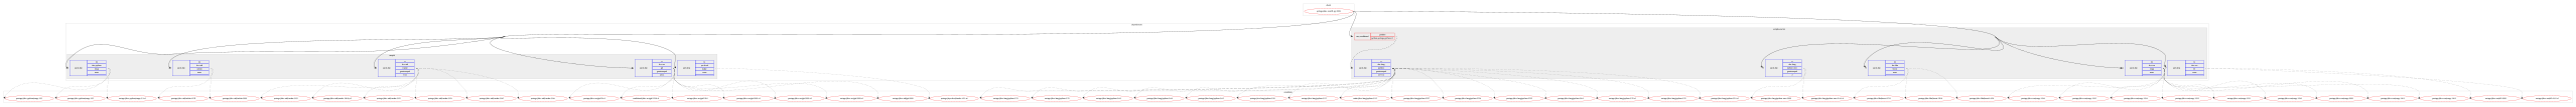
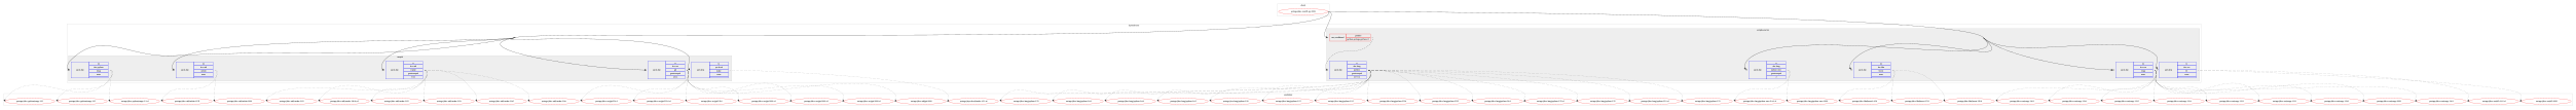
  digraph {
    compound=true
    concentrate=true
    fontname=Merriweather
    fontsize=10
    newrank=true
    rankdir=TB
    ranksep=1.5
    node [color=red fontname=Merriweather fontsize=10]
    edge [arrowhead=vee fontname=Merriweather headport=w style=dotted tailport=e weight=100]
    n1 [label="portage://dev-ros/tf2_py-9999" width=4]
    n2 [color=blue label=<<TABLE BORDER="0" CELLBORDER="1" CELLSPACING="0" CELLPADDING="4" WIDTH="220"><TR><TD ROWSPAN="6" CELLPADDING="30">pack_dep</TD></TR><TR><TD WIDTH="110">no</TD></TR><TR><TD>dev-python</TD></TR><TR><TD>empy</TD></TR><TR><TD>none</TD></TR><TR><TD></TD></TR></TABLE>> shape=none]
    n3 [color=blue label=<<TABLE BORDER="0" CELLBORDER="1" CELLSPACING="0" CELLPADDING="4" WIDTH="220"><TR><TD ROWSPAN="6" CELLPADDING="30">pack_dep</TD></TR><TR><TD WIDTH="110">no</TD></TR><TR><TD>dev-util</TD></TR><TR><TD>catkin</TD></TR><TR><TD>none</TD></TR><TR><TD></TD></TR></TABLE>> shape=none]
    n4 [color=blue label=<<TABLE BORDER="0" CELLBORDER="1" CELLSPACING="0" CELLPADDING="4" WIDTH="220"><TR><TD ROWSPAN="6" CELLPADDING="30">pack_dep</TD></TR><TR><TD WIDTH="110">no</TD></TR><TR><TD>dev-util</TD></TR><TR><TD>cmake</TD></TR><TR><TD>greaterequal</TD></TR><TR><TD>3.9.6</TD></TR></TABLE>> shape=none]
    n5 [color=blue label=<<TABLE BORDER="0" CELLBORDER="1" CELLSPACING="0" CELLPADDING="4" WIDTH="220"><TR><TD ROWSPAN="6" CELLPADDING="30">pack_dep</TD></TR><TR><TD WIDTH="110">no</TD></TR><TR><TD>dev-vcs</TD></TR><TR><TD>git</TD></TR><TR><TD>greaterequal</TD></TR><TR><TD>1.8.2.1</TD></TR></TABLE>> shape=none]
    n6 [color=blue label=<<TABLE BORDER="0" CELLBORDER="1" CELLSPACING="0" CELLPADDING="4" WIDTH="220"><TR><TD ROWSPAN="6" CELLPADDING="30">pack_dep</TD></TR><TR><TD WIDTH="110">no</TD></TR><TR><TD>sys-devel</TD></TR><TR><TD>make</TD></TR><TR><TD>none</TD></TR><TR><TD></TD></TR></TABLE>> shape=none]
    n7 [color=blue label=<<TABLE BORDER="0" CELLBORDER="1" CELLSPACING="0" CELLPADDING="4" WIDTH="220"><TR><TD ROWSPAN="6" CELLPADDING="30">pack_dep</TD></TR><TR><TD WIDTH="110">no</TD></TR><TR><TD>dev-lang</TD></TR><TR><TD>python</TD></TR><TR><TD>greaterequal</TD></TR><TR><TD>2.7.5-r2</TD></TR></TABLE>> shape=none]
    n8 [label=<<TABLE BORDER="0" CELLBORDER="1" CELLSPACING="0" CELLPADDING="4"><TR><TD ROWSPAN="3" CELLPADDING="10">use_conditional</TD></TR><TR><TD>positive</TD></TR><TR><TD>python_portage_python2_7</TD></TR></TABLE>> shape=none]
    n9 [color=blue label=<<TABLE BORDER="0" CELLBORDER="1" CELLSPACING="0" CELLPADDING="4" WIDTH="220"><TR><TD ROWSPAN="6" CELLPADDING="30">pack_dep</TD></TR><TR><TD WIDTH="110">no</TD></TR><TR><TD>dev-lang</TD></TR><TR><TD>python-exec</TD></TR><TR><TD>greaterequal</TD></TR><TR><TD>2</TD></TR></TABLE>> shape=none]
    n10 [color=blue label=<<TABLE BORDER="0" CELLBORDER="1" CELLSPACING="0" CELLPADDING="4" WIDTH="220"><TR><TD ROWSPAN="6" CELLPADDING="30">pack_dep</TD></TR><TR><TD WIDTH="110">no</TD></TR><TR><TD>dev-libs</TD></TR><TR><TD>boost</TD></TR><TR><TD>none</TD></TR><TR><TD></TD></TR></TABLE>> shape=none]
    n11 [color=blue label=<<TABLE BORDER="0" CELLBORDER="1" CELLSPACING="0" CELLPADDING="4" WIDTH="220"><TR><TD ROWSPAN="6" CELLPADDING="30">pack_dep</TD></TR><TR><TD WIDTH="110">no</TD></TR><TR><TD>dev-ros</TD></TR><TR><TD>rospy</TD></TR><TR><TD>none</TD></TR><TR><TD></TD></TR></TABLE>> shape=none]
    n12 [color=blue label=<<TABLE BORDER="0" CELLBORDER="1" CELLSPACING="0" CELLPADDING="4" WIDTH="220"><TR><TD ROWSPAN="6" CELLPADDING="30">pack_dep</TD></TR><TR><TD WIDTH="110">no</TD></TR><TR><TD>dev-ros</TD></TR><TR><TD>tf2</TD></TR><TR><TD>none</TD></TR><TR><TD></TD></TR></TABLE>> shape=none]
    n13 [label="portage://dev-python/empy-3.3-r1" width=4]
    n14 [label="portage://dev-python/empy-3.3.2" width=4]
    n15 [label="portage://dev-python/empy-3.3.3" width=4]
    n16 [label="portage://dev-util/catkin-0.7.17" width=4]
    n17 [label="portage://dev-util/catkin-9999" width=4]
    n18 [label="portage://dev-util/cmake-3.13.5" width=4]
    n19 [label="portage://dev-util/cmake-3.14.6" width=4]
    n20 [label="portage://dev-util/cmake-3.14.7" width=4]
    n21 [label="portage://dev-util/cmake-3.15.4" width=4]
    n22 [label="portage://dev-util/cmake-3.15.5" width=4]
    n23 [label="portage://dev-util/cmake-3.16.0_rc3" width=4]
    n24 [label="portage://dev-vcs/git-2.21.0" width=4]
-   n25 [label="conditional://dev-vcs/git-2.23.0-r1" width=4]
+   n25 [label="portage://dev-vcs/git-2.23.0-r1" width=4]
    n26 [label="portage://dev-vcs/git-2.24.0" width=4]
    n27 [label="portage://dev-util/git-9999" width=4]
    n28 [label="portage://dev-vcs/git-9999-r1" width=4]
    n29 [label="portage://dev-vcs/git-9999-r2" width=4]
    n30 [label="portage://dev-vcs/git-9999-r3" width=4]
    n31 [label="portage://sys-devel/make-4.2.1-r4" width=4]
    n32 [label="portage://dev-lang/python-2.7.15" width=4]
    n33 [label="portage://dev-lang/python-2.7.16" width=4]
-   n34 [label="portage://dev-lang/python-2.7.17" width=4]
-   n35 [label="make://dev-lang/python-3.5.5" width=4]
+   n35 [label="portage://dev-lang/python-3.5.5" width=4]
    n36 [label="portage://dev-lang/python-3.5.7" width=4]
    n37 [label="portage://vcs-lang/python-3.5.9" width=4]
    n38 [label="portage://dev-lang/python-3.6.5" width=4]
    n39 [label="portage://dev-lang/python-3.6.8" width=4]
    n40 [label="portage://dev-lang/python-3.6.9" width=4]
    n41 [label="portage://dev-lang/python-3.7.2" width=4]
    n42 [label="portage://dev-lang/python-3.7.3" width=4]
    n43 [label="portage://dev-lang/python-3.7.4-r1" width=4]
    n44 [label="portage://dev-lang/python-3.7.5" width=4]
    n45 [label="portage://dev-lang/python-3.7.5-r1" width=4]
    n46 [label="portage://dev-lang/python-3.8.0" width=4]
    n47 [label="portage://dev-lang/python-exec-2.4.6-r1" width=4]
    n48 [label="portage://dev-lang/python-exec-9999" width=4]
    n49 [label="portage://dev-libs/boost-1.65.0" width=4]
    n50 [label="portage://dev-libs/boost-1.70.0" width=4]
    n51 [label="portage://dev-libs/boost-1.71.3" width=4]
    n52 [label="portage://dev-ros/rospy-1.13.0" width=4]
    n53 [label="portage://dev-ros/rospy-1.13.1" width=4]
    n54 [label="portage://dev-ros/rospy-1.13.2" width=4]
    n55 [label="portage://dev-ros/rospy-1.13.4" width=4]
    n56 [label="portage://dev-ros/rospy-1.13.5" width=4]
    n57 [label="portage://dev-ros/rospy-1.13.6" width=4]
    n58 [label="portage://dev-ros/rospy-1.14.2" width=4]
    n59 [label="portage://dev-ros/rospy-1.14.3" width=4]
    n60 [label="portage://dev-ros/rospy-9999" width=4]
    n61 [label="portage://dev-ros/tf2-0.6.5-r1" width=4]
    n62 [label="portage://dev-ros/tf2-9999" width=4]
    subgraph cluster_1 {
      color=gray
      label=<<i>ebuild</i>>
      rank=same
      n1
    }
    subgraph cluster_2 {
      color=gray
      label=<<i>dependencies</i>>
      subgraph cluster_3 {
        color=gray
        fillcolor="#eeeeee"
        label=<<i>compile</i>>
        style=filled
        subgraph sub_4 {
          color=gray
          fillcolor="#eeeeee"
          label=<<i>compile</i>>
          style=filled
          n2
        }
        subgraph sub_5 {
          color=gray
          fillcolor="#eeeeee"
          label=<<i>compile</i>>
          style=filled
          n3
        }
        subgraph sub_6 {
          color=gray
          fillcolor="#eeeeee"
          label=<<i>compile</i>>
          style=filled
          n4
        }
        subgraph sub_7 {
          color=gray
          fillcolor="#eeeeee"
          label=<<i>compile</i>>
          style=filled
          n5
        }
        subgraph sub_8 {
          color=gray
          fillcolor="#eeeeee"
          label=<<i>compile</i>>
          style=filled
          n6
        }
      }
      subgraph cluster_9 {
        color=gray
        fillcolor="#eeeeee"
        label=<<i>run</i>>
        style=filled
      }
      subgraph cluster_10 {
        color=gray
        fillcolor="#eeeeee"
        label=<<i>compile and run</i>>
        style=filled
        subgraph sub_11 {
          color=gray
          fillcolor="#eeeeee"
          label=<<i>compile and run</i>>
          style=filled
          n8
          subgraph sub_12 {
            color=gray
            fillcolor="#eeeeee"
            label=<<i>compile and run</i>>
            style=filled
            n7
          }
        }
        subgraph sub_13 {
          color=gray
          fillcolor="#eeeeee"
          label=<<i>compile and run</i>>
          style=filled
          n9
        }
        subgraph sub_14 {
          color=gray
          fillcolor="#eeeeee"
          label=<<i>compile and run</i>>
          style=filled
          n10
        }
        subgraph sub_15 {
          color=gray
          fillcolor="#eeeeee"
          label=<<i>compile and run</i>>
          style=filled
          n11
        }
        subgraph sub_16 {
          color=gray
          fillcolor="#eeeeee"
          label=<<i>compile and run</i>>
          style=filled
          n12
        }
      }
    }
    subgraph cluster_17 {
      color=gray
      label=<<i>candidates</i>>
      rank=same
      subgraph sub_18 {
        color=black
        label=<<i>candidates</i>>
        nodesep=1
        rank=same
        n13
        n14
        n15
      }
      subgraph sub_19 {
        color=black
        label=<<i>candidates</i>>
        nodesep=1
        rank=same
        n16
        n17
      }
      subgraph sub_20 {
        color=black
        label=<<i>candidates</i>>
        nodesep=1
        rank=same
        n18
        n19
        n20
        n21
        n22
        n23
      }
      subgraph sub_21 {
        color=black
        label=<<i>candidates</i>>
        nodesep=1
        rank=same
        n24
        n25
        n26
        n27
        n28
        n29
        n30
      }
      subgraph sub_22 {
        color=black
        label=<<i>candidates</i>>
        nodesep=1
        rank=same
        n31
      }
      subgraph sub_23 {
        color=black
        label=<<i>candidates</i>>
        nodesep=1
        rank=same
        n32
        n33
-       n34
        n35
        n36
        n37
        n38
        n39
        n40
        n41
        n42
        n43
        n44
        n45
        n46
      }
      subgraph sub_24 {
        color=black
        label=<<i>candidates</i>>
        nodesep=1
        rank=same
        n47
        n48
      }
      subgraph sub_25 {
        color=black
        label=<<i>candidates</i>>
        nodesep=1
        rank=same
        n49
        n50
        n51
      }
      subgraph sub_26 {
        color=black
        label=<<i>candidates</i>>
        nodesep=1
        rank=same
        n52
        n53
        n54
        n55
        n56
        n57
        n58
        n59
        n60
      }
      subgraph sub_27 {
        color=black
        label=<<i>candidates</i>>
        nodesep=1
        rank=same
        n61
        n62
      }
    }
    n1 -> n2 [style=solid weight=20]
    n1 -> n3 [style=solid weight=20]
    n1 -> n4 [style=solid weight=20]
    n1 -> n5 [style=solid weight=20]
    n1 -> n6 [style=solid weight=20]
    n1 -> n8 [style=solid weight=20]
    n1 -> n9 [arrowhead=odotvee style=solid weight=20]
    n1 -> n10 [arrowhead=odotvee style=solid weight=20]
    n1 -> n11 [arrowhead=odotvee style=solid weight=20]
    n1 -> n12 [arrowhead=odotvee style=solid weight=20]
    n2 -> n13
    n2 -> n14
    n2 -> n15
    n3 -> n16
    n3 -> n17
    n4 -> n18
    n4 -> n19
    n4 -> n20
    n4 -> n21
    n4 -> n22
    n4 -> n23
    n5 -> n24
    n5 -> n25
    n5 -> n26
    n5 -> n27
    n5 -> n28
    n5 -> n29
    n5 -> n30
    n6 -> n31
    n7 -> n32
    n7 -> n33
-   n7 -> n34
    n7 -> n35
    n7 -> n36
    n7 -> n37
    n7 -> n38
    n7 -> n39
    n7 -> n40
    n7 -> n41
    n7 -> n42
    n7 -> n43
    n7 -> n44
    n7 -> n45
    n7 -> n46
    n8 -> n7 [style=dashed weight=20]
    n9 -> n47
    n9 -> n48
    n10 -> n49
    n10 -> n50
    n10 -> n51
    n11 -> n52
    n11 -> n53
    n11 -> n54
    n11 -> n55
    n11 -> n56
    n11 -> n57
    n11 -> n58
    n11 -> n59
    n11 -> n60
    n12 -> n61
    n12 -> n62
  }
